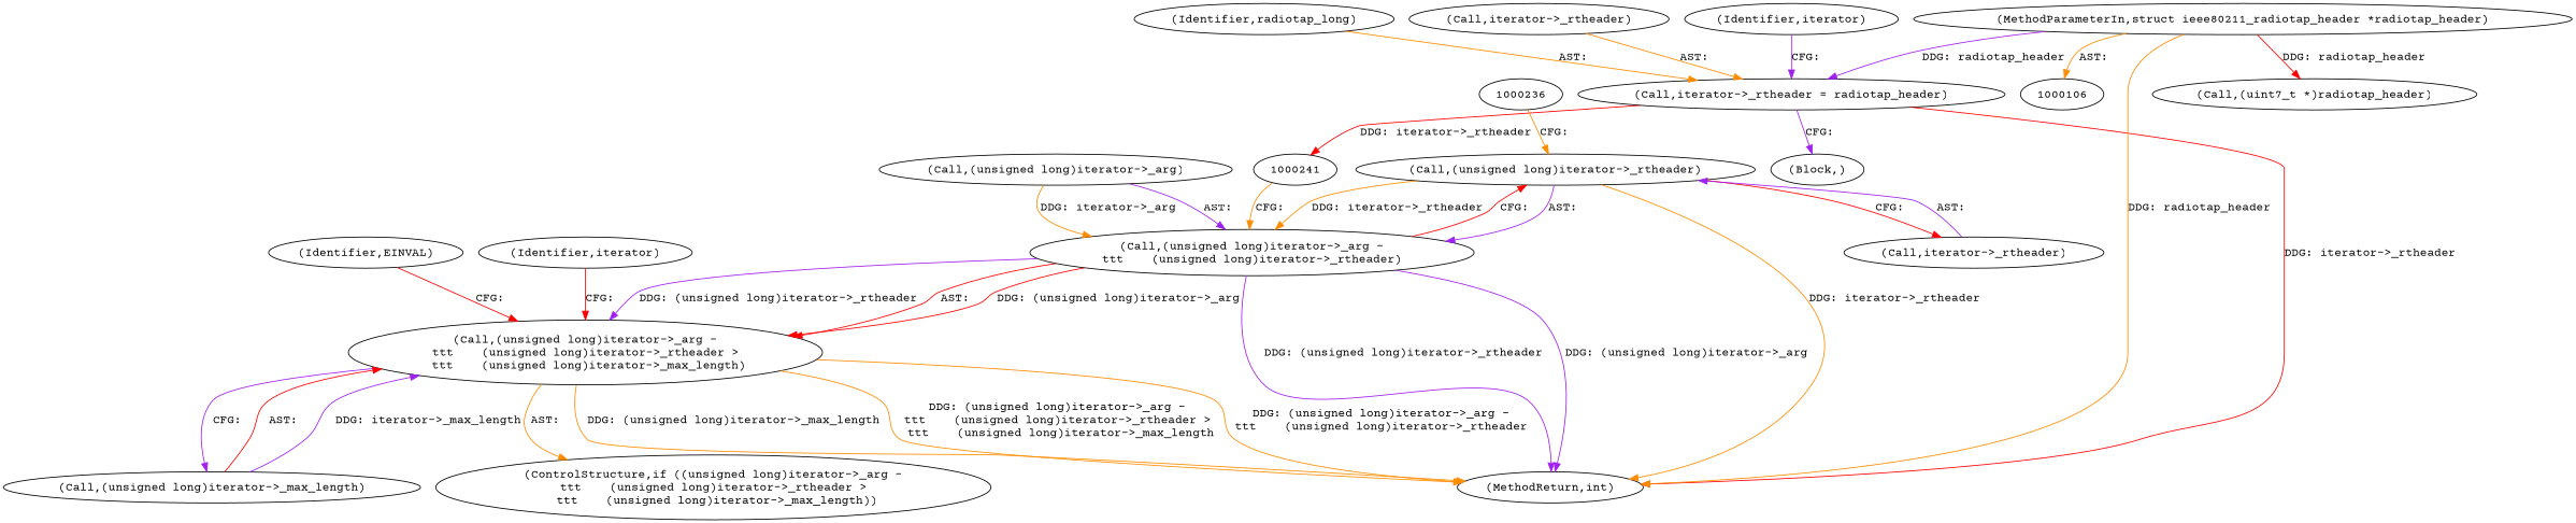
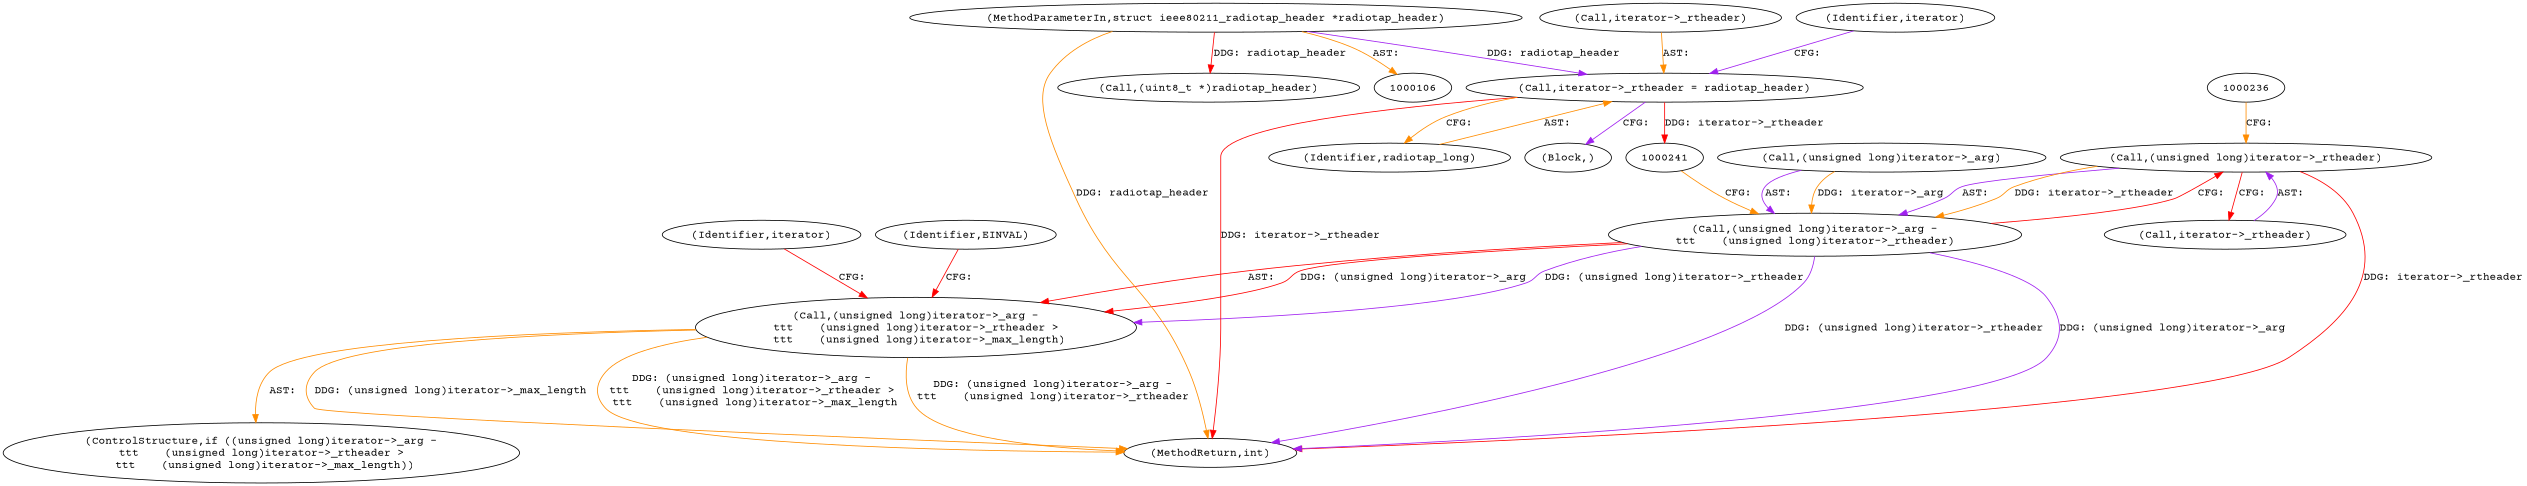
  digraph {
    fontname="Courier Prime"
    node [fontname="Courier Prime"]
    edge [color=darkorange fontname="Courier Prime"]
    n1 [label="(Call,(unsigned long)iterator->_rtheader)"]
    n2 [label="(Call,(unsigned long)iterator->_arg -\n\t\t\t    (unsigned long)iterator->_rtheader)"]
    n3 [label="(Call,iterator->_rtheader)"]
    n4 [label="(MethodReturn,int)"]
    n5 [label="(Call,(unsigned long)iterator->_arg -\n\t\t\t    (unsigned long)iterator->_rtheader >\n \t\t\t    (unsigned long)iterator->_max_length)"]
    n6 [label="(Call,iterator->_rtheader = radiotap_header)"]
    n7 [label="(Identifier,radiotap_long)"]
    n8 [label="(Block,)"]
    1000241
    n10 [label="(MethodParameterIn,struct ieee80211_radiotap_header *radiotap_header)"]
-   n11 [label="(Call,(uint7_t *)radiotap_header)"]
+   n11 [label="(Call,(uint8_t *)radiotap_header)"]
    1000106
-   n13 [label="(Call,(unsigned long)iterator->_max_length)"]
    n14 [label="(ControlStructure,if ((unsigned long)iterator->_arg -\n\t\t\t    (unsigned long)iterator->_rtheader >\n \t\t\t    (unsigned long)iterator->_max_length))"]
    n15 [label="(Call,(unsigned long)iterator->_arg)"]
    n16 [label="(Identifier,iterator)"]
    n17 [label="(Call,iterator->_rtheader)"]
    n18 [label="(Identifier,EINVAL)"]
    n19 [label="(Identifier,iterator)"]
    1000236
    n1 -> n2 [color=purple label="AST: "]
    n1 -> n2 [label="DDG: iterator->_rtheader"]
    n1 -> n3 [color=red label="CFG: "]
-   n1 -> n4 [label="DDG: iterator->_rtheader"]
+   n1 -> n4 [color=red label="DDG: iterator->_rtheader"]
    n2 -> n1 [color=red label="CFG: "]
    n2 -> n4 [color=purple label="DDG: (unsigned long)iterator->_rtheader"]
    n2 -> n4 [color=purple label="DDG: (unsigned long)iterator->_arg"]
    n2 -> n5 [color=red label="AST: "]
    n2 -> n5 [color=red label="DDG: (unsigned long)iterator->_arg"]
    n2 -> n5 [color=purple label="DDG: (unsigned long)iterator->_rtheader"]
    n3 -> n1 [color=purple label="AST: "]
    n5 -> n4 [label="DDG: (unsigned long)iterator->_max_length"]
    n5 -> n4 [label="DDG: (unsigned long)iterator->_arg -\n\t\t\t    (unsigned long)iterator->_rtheader >\n \t\t\t    (unsigned long)iterator->_max_length"]
    n5 -> n4 [label="DDG: (unsigned long)iterator->_arg -\n\t\t\t    (unsigned long)iterator->_rtheader"]
-   n5 -> n13 [color=purple label="CFG: "]
    n5 -> n14 [label="AST: "]
    n6 -> n4 [color=red label="DDG: iterator->_rtheader"]
+   n6 -> n7 [label="CFG: "]
    n6 -> n8 [color=purple label="CFG: "]
    n6 -> 1000241 [color=red label="DDG: iterator->_rtheader"]
    n7 -> n6 [label="AST: "]
    1000241 -> n2 [label="CFG: "]
    n10 -> n4 [label="DDG: radiotap_header"]
    n10 -> n6 [color=purple label="DDG: radiotap_header"]
    n10 -> n11 [color=red label="DDG: radiotap_header"]
    n10 -> 1000106 [label="AST: "]
-   n13 -> n5 [color=red label="AST: "]
-   n13 -> n5 [color=purple label="DDG: iterator->_max_length"]
    n15 -> n2 [color=purple label="AST: "]
    n15 -> n2 [label="DDG: iterator->_arg"]
    n16 -> n5 [color=red label="CFG: "]
    n17 -> n6 [label="AST: "]
    n18 -> n5 [color=red label="CFG: "]
    n19 -> n6 [color=purple label="CFG: "]
    1000236 -> n1 [label="CFG: "]
  }
